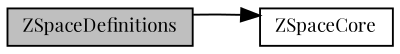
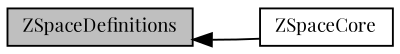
  digraph {
    rankdir=LR
    fontname="Playfair Display"
    node [color=black fontname="Playfair Display" fontsize=10 shape=record style=filled]
    n1 [fillcolor=grey75 fontcolor=black height=0.2 label=ZSpaceDefinitions width=0.4]
    n2 [fillcolor=white height=0.2 label=ZSpaceCore width=0.4]
-   n2 -> n1 [dir=back fontname="Playfair Display" fontsize=10 labelfontname=Helvetica labelfontsize=10 shape=plaintext style=solid]
+   n1 -> n2 [dir=back fontname="Playfair Display" fontsize=10 labelfontname=Helvetica labelfontsize=10 shape=plaintext style=solid]
  }
